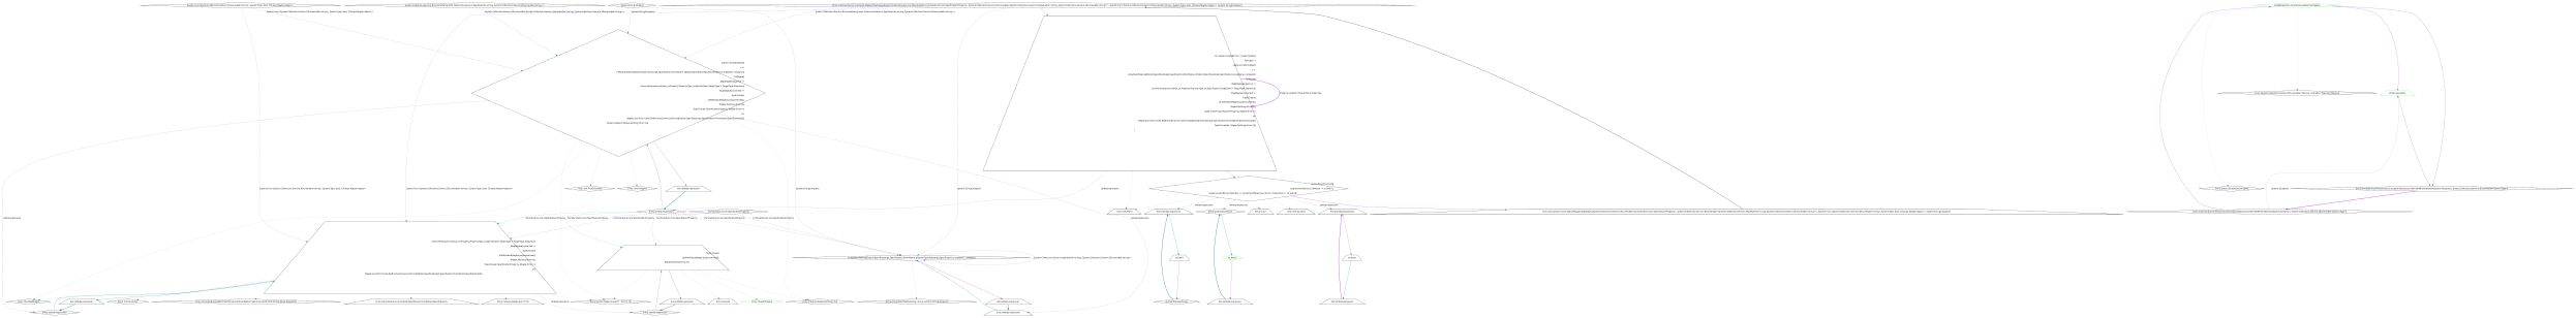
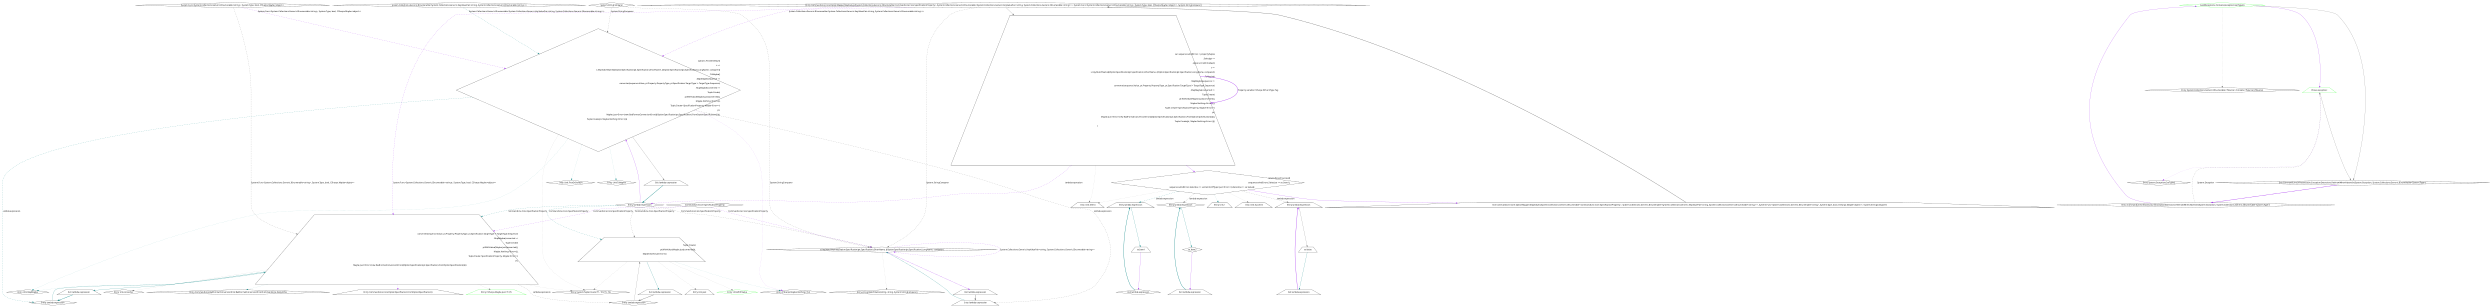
  digraph {
    fontname="Noto Sans"
    node [fontname="Noto Sans" shape=diamond cluster="lambda expression"]
    edge [color=gray40 fontname="Noto Sans" style=dashed]
    n1 [label="System.Collections.Generic.IEnumerable<System.Collections.Generic.KeyValuePair<string, System.Collections.Generic.IEnumerable<string>>>" cluster=""]
    n2 [label="options.FirstOrDefault(\r\n                            s =>\r\n                            s.Key.MatchName(((OptionSpecification)pt.Specification).ShortName, ((OptionSpecification)pt.Specification).LongName, comparer))\r\n                               .ToMaybe()\r\n                               .MapMaybe(sequence =>\r\n                                    converter(sequence.Value, pt.Property.PropertyType, pt.Specification.TargetType != TargetType.Sequence)\r\n                                    .MapMaybe(converted =>\r\n                                            Tuple.Create(\r\n                                                pt.WithValue(Maybe.Just(converted)),\r\n                                                Maybe.Nothing<Error>()),\r\n                                            Tuple.Create<SpecificationProperty, Maybe<Error>>(\r\n                                                pt,\r\n                                                Maybe.Just<Error>(new BadFormatConversionError(((OptionSpecification)pt.Specification).FromOptionSpecification())))),\r\n                                Tuple.Create(pt, Maybe.Nothing<Error>()))" span="22-35"]
    n3 [label="Exit lambda expression" shape=trapezium span="21-35"]
    n4 [cluster="Unk.FirstOrDefault" label="Entry Unk.FirstOrDefault"]
    n5 [cluster="Unk.ToMaybe" label="Entry Unk.ToMaybe"]
    n6 [cluster="CSharpx.Maybe.Nothing<T>()" label="Entry CSharpx.Maybe.Nothing<T>()" span="116-116"]
    n7 [cluster="System.Tuple.Create<T1, T2>(T1, T2)" label="Entry System.Tuple.Create<T1, T2>(T1, T2)" span="0-0"]
    n8 [cluster="Unk.MapMaybe" label="Entry Unk.MapMaybe"]
    n9 [label="Entry lambda expression" shape=trapezium span="23-24"]
    n10 [label="Entry lambda expression" span="26-34"]
    n11 [label="System.Func<System.Collections.Generic.IEnumerable<string>, System.Type, bool, CSharpx.Maybe<object>>" cluster=""]
    n12 [label="converter(sequence.Value, pt.Property.PropertyType, pt.Specification.TargetType != TargetType.Sequence)\r\n                                    .MapMaybe(converted =>\r\n                                            Tuple.Create(\r\n                                                pt.WithValue(Maybe.Just(converted)),\r\n                                                Maybe.Nothing<Error>()),\r\n                                            Tuple.Create<SpecificationProperty, Maybe<Error>>(\r\n                                                pt,\r\n                                                Maybe.Just<Error>(new BadFormatConversionError(((OptionSpecification)pt.Specification).FromOptionSpecification()))))" shape=trapezium span="27-34"]
    n13 [label="Exit lambda expression" shape=trapezium span="26-34"]
    n14 [cluster="Unk.converter" label="Entry Unk.converter"]
    n15 [cluster="CommandLine.BadFormatConversionError.BadFormatConversionError(CommandLine.NameInfo)" label="Entry CommandLine.BadFormatConversionError.BadFormatConversionError(CommandLine.NameInfo)" span="349-349"]
    n16 [cluster="CommandLine.Core.OptionSpecification.FromOptionSpecification()" label="Entry CommandLine.Core.OptionSpecification.FromOptionSpecification()" shape=trapezium span="15-15"]
-   n17 [cluster="CSharpx.Maybe.Just<T>(T)" label="Entry CSharpx.Maybe.Just<T>(T)" shape=trapezium span="124-124"]
+   n17 [cluster="CSharpx.Maybe.Just<T>(T)" label="Entry CSharpx.Maybe.Just<T>(T)" shape=trapezium span="124-124" color=green]
    n18 [label="Entry lambda expression" span="28-31"]
    n19 [label="System.StringComparer" cluster=""]
    n20 [label="s.Key.MatchName(((OptionSpecification)pt.Specification).ShortName, ((OptionSpecification)pt.Specification).LongName, comparer)" span="24-24"]
    n21 [label="Exit lambda expression" shape=trapezium span="23-24"]
    n22 [cluster="string.MatchName(string, string, System.StringComparer)" label="Entry string.MatchName(string, string, System.StringComparer)" span="8-8"]
    n23 [label="CommandLine.Core.SpecificationProperty" cluster=""]
    n24 [label="Tuple.Create(\r\n                                                pt.WithValue(Maybe.Just(converted)),\r\n                                                Maybe.Nothing<Error>())" shape=trapezium span="29-31"]
    n25 [label="Exit lambda expression" shape=trapezium span="28-31"]
    n26 [cluster="Unk.Just" label="Entry Unk.Just" shape=trapezium]
    n27 [cluster="Unk.WithValue" color=green label="Entry Unk.WithValue"]
    n28 [cluster="CommandLine.Core.OptionMapper.MapValues(System.Collections.Generic.IEnumerable<CommandLine.Core.SpecificationProperty>, System.Collections.Generic.IEnumerable<System.Collections.Generic.KeyValuePair<string, System.Collections.Generic.IEnumerable<string>>>, System.Func<System.Collections.Generic.IEnumerable<string>, System.Type, bool, CSharpx.Maybe<object>>, System.StringComparer)" label="Entry CommandLine.Core.OptionMapper.MapValues(System.Collections.Generic.IEnumerable<CommandLine.Core.SpecificationProperty>, System.Collections.Generic.IEnumerable<System.Collections.Generic.KeyValuePair<string, System.Collections.Generic.IEnumerable<string>>>, System.Func<System.Collections.Generic.IEnumerable<string>, System.Type, bool, CSharpx.Maybe<object>>, System.StringComparer)" span="14-14"]
    n29 [cluster="CommandLine.Core.OptionMapper.MapValues(System.Collections.Generic.IEnumerable<CommandLine.Core.SpecificationProperty>, System.Collections.Generic.IEnumerable<System.Collections.Generic.KeyValuePair<string, System.Collections.Generic.IEnumerable<string>>>, System.Func<System.Collections.Generic.IEnumerable<string>, System.Type, bool, CSharpx.Maybe<object>>, System.StringComparer)" label="var sequencesAndErrors = propertyTuples\r\n                .Select(pt =>\r\n                    options.FirstOrDefault(\r\n                            s =>\r\n                            s.Key.MatchName(((OptionSpecification)pt.Specification).ShortName, ((OptionSpecification)pt.Specification).LongName, comparer))\r\n                               .ToMaybe()\r\n                               .MapMaybe(sequence =>\r\n                                    converter(sequence.Value, pt.Property.PropertyType, pt.Specification.TargetType != TargetType.Sequence)\r\n                                    .MapMaybe(converted =>\r\n                                            Tuple.Create(\r\n                                                pt.WithValue(Maybe.Just(converted)),\r\n                                                Maybe.Nothing<Error>()),\r\n                                            Tuple.Create<SpecificationProperty, Maybe<Error>>(\r\n                                                pt,\r\n                                                Maybe.Just<Error>(new BadFormatConversionError(((OptionSpecification)pt.Specification).FromOptionSpecification())))),\r\n                                Tuple.Create(pt, Maybe.Nothing<Error>()))\r\n                )" shape=trapezium span="20-36"]
    n30 [cluster="CommandLine.Core.OptionMapper.MapValues(System.Collections.Generic.IEnumerable<CommandLine.Core.SpecificationProperty>, System.Collections.Generic.IEnumerable<System.Collections.Generic.KeyValuePair<string, System.Collections.Generic.IEnumerable<string>>>, System.Func<System.Collections.Generic.IEnumerable<string>, System.Type, bool, CSharpx.Maybe<object>>, System.StringComparer)" label="return Result.Succeed(\r\n                sequencesAndErrors.Select(se => se.Item1),\r\n                sequencesAndErrors.Select(se => se.Item2).OfType<Just<Error>>().Select(se => se.Value));" span="37-39"]
    n31 [cluster="Unk.Select" label="Entry Unk.Select" shape=trapezium]
    n32 [label="Entry lambda expression" span="21-35"]
    n33 [cluster="CommandLine.Core.OptionMapper.MapValues(System.Collections.Generic.IEnumerable<CommandLine.Core.SpecificationProperty>, System.Collections.Generic.IEnumerable<System.Collections.Generic.KeyValuePair<string, System.Collections.Generic.IEnumerable<string>>>, System.Func<System.Collections.Generic.IEnumerable<string>, System.Type, bool, CSharpx.Maybe<object>>, System.StringComparer)" label="Exit CommandLine.Core.OptionMapper.MapValues(System.Collections.Generic.IEnumerable<CommandLine.Core.SpecificationProperty>, System.Collections.Generic.IEnumerable<System.Collections.Generic.KeyValuePair<string, System.Collections.Generic.IEnumerable<string>>>, System.Func<System.Collections.Generic.IEnumerable<string>, System.Type, bool, CSharpx.Maybe<object>>, System.StringComparer)" shape=trapezium span="14-14"]
    n34 [cluster="Unk.>" label="Entry Unk.>" shape=trapezium]
    n35 [cluster="Unk.Succeed" label="Entry Unk.Succeed" shape=trapezium]
    n36 [label="Entry lambda expression" shape=trapezium span="38-38"]
    n37 [label="Entry lambda expression" span="39-39"]
    n38 [label="Entry lambda expression" shape=trapezium span="39-39"]
    n39 [label="se.Item1" shape=trapezium span="38-38"]
-   n40 [label="se.Item2" span="39-39" color=green]
+   n40 [label="se.Item2" span="39-39"]
    n41 [label="se.Value" shape=trapezium span="39-39"]
    n42 [label="Exit lambda expression" span="38-38"]
    n43 [label="Exit lambda expression" shape=trapezium span="39-39"]
    n44 [label="Exit lambda expression" shape=trapezium span="39-39"]
    n45 [cluster="System.Exception.GetType()" file="ExceptionExtensions.cs" label="Entry System.Exception.GetType()" span="0-0"]
    n46 [cluster="System.Collections.Generic.IEnumerable<TSource>.Contains<TSource>(TSource)" file="ExceptionExtensions.cs" label="Entry System.Collections.Generic.IEnumerable<TSource>.Contains<TSource>(TSource)" span="0-0"]
    n47 [cluster="CommandLine.Infrastructure.ExceptionExtensions.RethrowWhenAbsentIn(System.Exception, System.Collections.Generic.IEnumerable<System.Type>)" file="ExceptionExtensions.cs" label="Entry CommandLine.Infrastructure.ExceptionExtensions.RethrowWhenAbsentIn(System.Exception, System.Collections.Generic.IEnumerable<System.Type>)" span="11-11"]
    n48 [cluster="CommandLine.Infrastructure.ExceptionExtensions.RethrowWhenAbsentIn(System.Exception, System.Collections.Generic.IEnumerable<System.Type>)" color=green community=0 file="ExceptionExtensions.cs" label="!validExceptions.Contains(exception.GetType())" span="13-13"]
    n49 [cluster="CommandLine.Infrastructure.ExceptionExtensions.RethrowWhenAbsentIn(System.Exception, System.Collections.Generic.IEnumerable<System.Type>)" color=green community=0 file="ExceptionExtensions.cs" label="throw exception;" shape=trapezium span="15-15"]
    n50 [cluster="CommandLine.Infrastructure.ExceptionExtensions.RethrowWhenAbsentIn(System.Exception, System.Collections.Generic.IEnumerable<System.Type>)" file="ExceptionExtensions.cs" label="Exit CommandLine.Infrastructure.ExceptionExtensions.RethrowWhenAbsentIn(System.Exception, System.Collections.Generic.IEnumerable<System.Type>)" span="11-11"]
    n1 -> n2 [color=teal label="System.Collections.Generic.IEnumerable<System.Collections.Generic.KeyValuePair<string, System.Collections.Generic.IEnumerable<string>>>"]
    n2 -> n3 [style=solid]
    n2 -> n4 [color=teal style=dotted]
    n2 -> n5 [color=teal style=dotted]
    n2 -> n6 [color=purple style=dotted]
    n2 -> n7 [style=dotted]
    n2 -> n8 [color=teal style=dotted]
    n2 -> n9 [label="lambda expression"]
    n2 -> n10 [color=teal label="lambda expression"]
    n3 -> n32 [color=teal style=bold]
    n9 -> n20 [color=teal style=solid]
    n10 -> n12 [color=teal style=solid]
    n11 -> n2 [color=purple label="System.Func<System.Collections.Generic.IEnumerable<string>, System.Type, bool, CSharpx.Maybe<object>>"]
    n11 -> n12 [label="System.Func<System.Collections.Generic.IEnumerable<string>, System.Type, bool, CSharpx.Maybe<object>>"]
    n12 -> n7 [style=dotted]
    n12 -> n8 [color=teal style=dotted]
    n12 -> n13 [color=teal style=solid]
    n12 -> n14 [style=dotted]
    n12 -> n15 [color=teal style=dotted]
    n12 -> n16 [color=purple style=dotted]
    n12 -> n17 [style=dotted]
    n12 -> n18 [label="lambda expression"]
    n13 -> n10 [color=teal style=bold]
    n18 -> n24 [style=solid]
    n19 -> n2 [label="System.StringComparer"]
    n19 -> n20 [label="System.StringComparer"]
    n20 -> n20 [color=purple label="System.Collections.Generic.KeyValuePair<string, System.Collections.Generic.IEnumerable<string>>"]
    n20 -> n21 [color=purple style=solid]
    n20 -> n22 [style=dotted]
    n21 -> n9 [style=bold]
    n23 -> n12 [color=purple label="CommandLine.Core.SpecificationProperty"]
    n23 -> n20 [color=purple label="CommandLine.Core.SpecificationProperty"]
    n23 -> n24 [label="CommandLine.Core.SpecificationProperty"]
    n24 -> n6 [color=teal style=dotted]
    n24 -> n7 [style=dotted]
    n24 -> n25 [color=teal style=solid]
    n24 -> n26 [style=dotted]
    n24 -> n27 [style=dotted]
    n25 -> n18 [style=bold]
    n28 -> n2 [color=purple label="System.Collections.Generic.IEnumerable<System.Collections.Generic.KeyValuePair<string, System.Collections.Generic.IEnumerable<string>>>"]
    n28 -> n12 [color=purple label="System.Func<System.Collections.Generic.IEnumerable<string>, System.Type, bool, CSharpx.Maybe<object>>"]
    n28 -> n20 [label="System.StringComparer"]
    n28 -> n29 [style=solid]
    n29 -> n29 [color=purple label="Property variable CSharpx.Either2Type Tag" style=bold]
    n29 -> n30 [color=purple style=solid]
    n29 -> n31 [style=dotted]
    n29 -> n32 [color=purple label="lambda expression"]
    n30 -> n31 [style=dotted]
    n30 -> n33 [color=purple style=solid]
    n30 -> n34 [color=teal style=dotted]
    n30 -> n35 [style=dotted]
    n30 -> n36 [color=teal label="lambda expression"]
    n30 -> n37 [label="lambda expression"]
    n30 -> n38 [label="lambda expression"]
    n32 -> n2 [color=purple style=solid]
    n32 -> n12 [color=teal label="CommandLine.Core.SpecificationProperty"]
    n32 -> n20 [label="CommandLine.Core.SpecificationProperty"]
    n32 -> n24 [color=teal label="CommandLine.Core.SpecificationProperty"]
    n33 -> n28 [style=bold]
    n36 -> n39 [color=teal style=solid]
    n37 -> n40 [color=teal style=solid]
    n38 -> n41 [style=solid]
    n39 -> n42 [color=purple style=solid]
    n40 -> n43 [color=purple style=solid]
    n41 -> n44 [color=teal style=solid]
    n42 -> n36 [color=teal style=bold]
    n43 -> n37 [color=teal style=bold]
    n44 -> n38 [color=purple style=bold]
    n47 -> n48 [color=purple style=solid]
    n47 -> n49 [label="System.Exception"]
-   n48 -> n45 [color=purple style=dotted]
+   n49 -> n45 [color=purple style=dotted]
    n48 -> n46 [style=dotted]
    n48 -> n49 [color=purple style=solid]
    n48 -> n50 [style=solid]
    n49 -> n50 [style=solid]
    n50 -> n47 [color=purple style=bold]
  }
